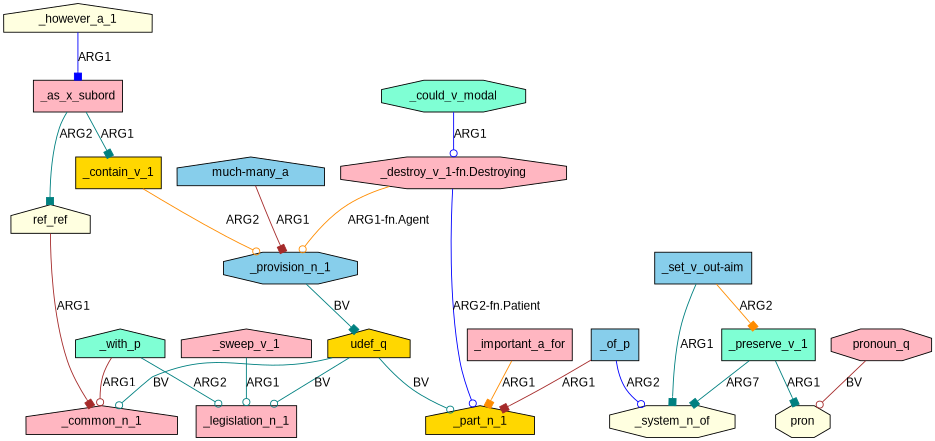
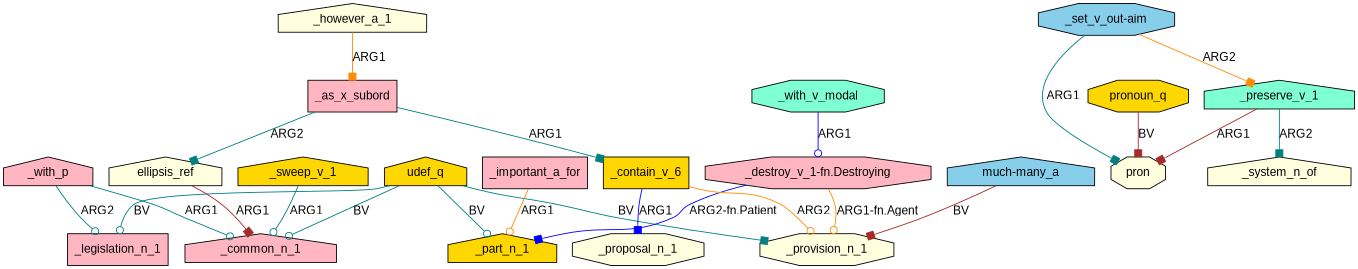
  digraph {
    fontname="Liberation Sans"
    node [fillcolor=lightpink fontname="Liberation Sans" shape=house style=filled]
    edge [arrowhead=box color=teal fontname="Liberation Sans"]
    _common_n_1
    udef_q [fillcolor=gold]
-   _provision_n_1 [fillcolor=skyblue shape=octagon]
+   _provision_n_1 [fillcolor=lightyellow shape=octagon]
    _part_n_1 [fillcolor=gold]
    _legislation_n_1 [shape=box]
-   _with_p [fillcolor=aquamarine]
-   _system_n_of [fillcolor=lightyellow shape=octagon]
-   _could_v_modal [fillcolor=aquamarine shape=octagon]
+   _with_p
+   _proposal_n_1 [fillcolor=lightyellow shape=octagon]
+   _system_n_of [fillcolor=lightyellow]
+   _could_v_modal [fillcolor=aquamarine shape=octagon label=_with_v_modal]
    "_destroy_v_1-fn.Destroying" [shape=octagon]
-   "_set_v_out-aim" [fillcolor=skyblue shape=box]
+   "_set_v_out-aim" [fillcolor=skyblue shape=octagon]
    pron [fillcolor=lightyellow shape=octagon]
-   _preserve_v_1 [fillcolor=aquamarine shape=box]
-   _of_p [fillcolor=skyblue shape=box]
-   _contain_v_1 [fillcolor=gold shape=box]
-   pronoun_q [shape=octagon]
+   _preserve_v_1 [fillcolor=aquamarine]
+   _contain_v_1 [fillcolor=gold shape=box label=_contain_v_6]
+   pronoun_q [fillcolor=gold shape=octagon]
    _however_a_1 [fillcolor=lightyellow]
    _as_x_subord [shape=box]
-   ellipsis_ref [fillcolor=lightyellow label=ref_ref]
+   ellipsis_ref [fillcolor=lightyellow]
    "much-many_a" [fillcolor=skyblue]
-   _sweep_v_1
+   _sweep_v_1 [fillcolor=gold]
    _important_a_for [shape=box]
    udef_q -> _common_n_1 [arrowhead=odot label=BV]
-   _provision_n_1 -> udef_q [label=BV]
+   udef_q -> _provision_n_1 [label=BV]
    udef_q -> _part_n_1 [arrowhead=odot label=BV]
    udef_q -> _legislation_n_1 [arrowhead=odot label=BV]
-   _with_p -> _common_n_1 [arrowhead=odot color=brown label=ARG1]
+   _with_p -> _common_n_1 [arrowhead=odot label=ARG1]
    _with_p -> _legislation_n_1 [arrowhead=odot label=ARG2]
    _could_v_modal -> "_destroy_v_1-fn.Destroying" [arrowhead=odot color=blue label=ARG1]
    "_destroy_v_1-fn.Destroying" -> _provision_n_1 [arrowhead=odot color=darkorange label="ARG1-fn.Agent"]
-   "_destroy_v_1-fn.Destroying" -> _part_n_1 [arrowhead=odot color=blue label="ARG2-fn.Patient"]
-   "_set_v_out-aim" -> _system_n_of [label=ARG1]
+   "_destroy_v_1-fn.Destroying" -> _part_n_1 [color=blue label="ARG2-fn.Patient"]
+   "_set_v_out-aim" -> pron [label=ARG1]
    "_set_v_out-aim" -> _preserve_v_1 [color=darkorange label=ARG2]
-   _preserve_v_1 -> _system_n_of [label=ARG7]
-   _preserve_v_1 -> pron [label=ARG1]
-   _of_p -> _part_n_1 [color=brown label=ARG1]
-   _of_p -> _system_n_of [arrowhead=odot color=blue label=ARG2]
+   _preserve_v_1 -> _system_n_of [label=ARG2]
+   _preserve_v_1 -> pron [color=brown label=ARG1]
    _contain_v_1 -> _provision_n_1 [arrowhead=odot color=darkorange label=ARG2]
-   pronoun_q -> pron [arrowhead=odot color=brown label=BV]
-   _however_a_1 -> _as_x_subord [color=blue label=ARG1]
+   _contain_v_1 -> _proposal_n_1 [color=blue label=ARG1]
+   pronoun_q -> pron [color=brown label=BV]
+   _however_a_1 -> _as_x_subord [color=darkorange label=ARG1]
    _as_x_subord -> _contain_v_1 [label=ARG1]
    _as_x_subord -> ellipsis_ref [label=ARG2]
    ellipsis_ref -> _common_n_1 [color=brown label=ARG1]
-   "much-many_a" -> _provision_n_1 [color=brown label=ARG1]
-   _sweep_v_1 -> _legislation_n_1 [arrowhead=odot label=ARG1]
-   _important_a_for -> _part_n_1 [color=darkorange label=ARG1]
+   "much-many_a" -> _provision_n_1 [color=brown label=BV]
+   _sweep_v_1 -> _common_n_1 [arrowhead=odot label=ARG1]
+   _important_a_for -> _part_n_1 [arrowhead=odot color=darkorange label=ARG1]
  }
